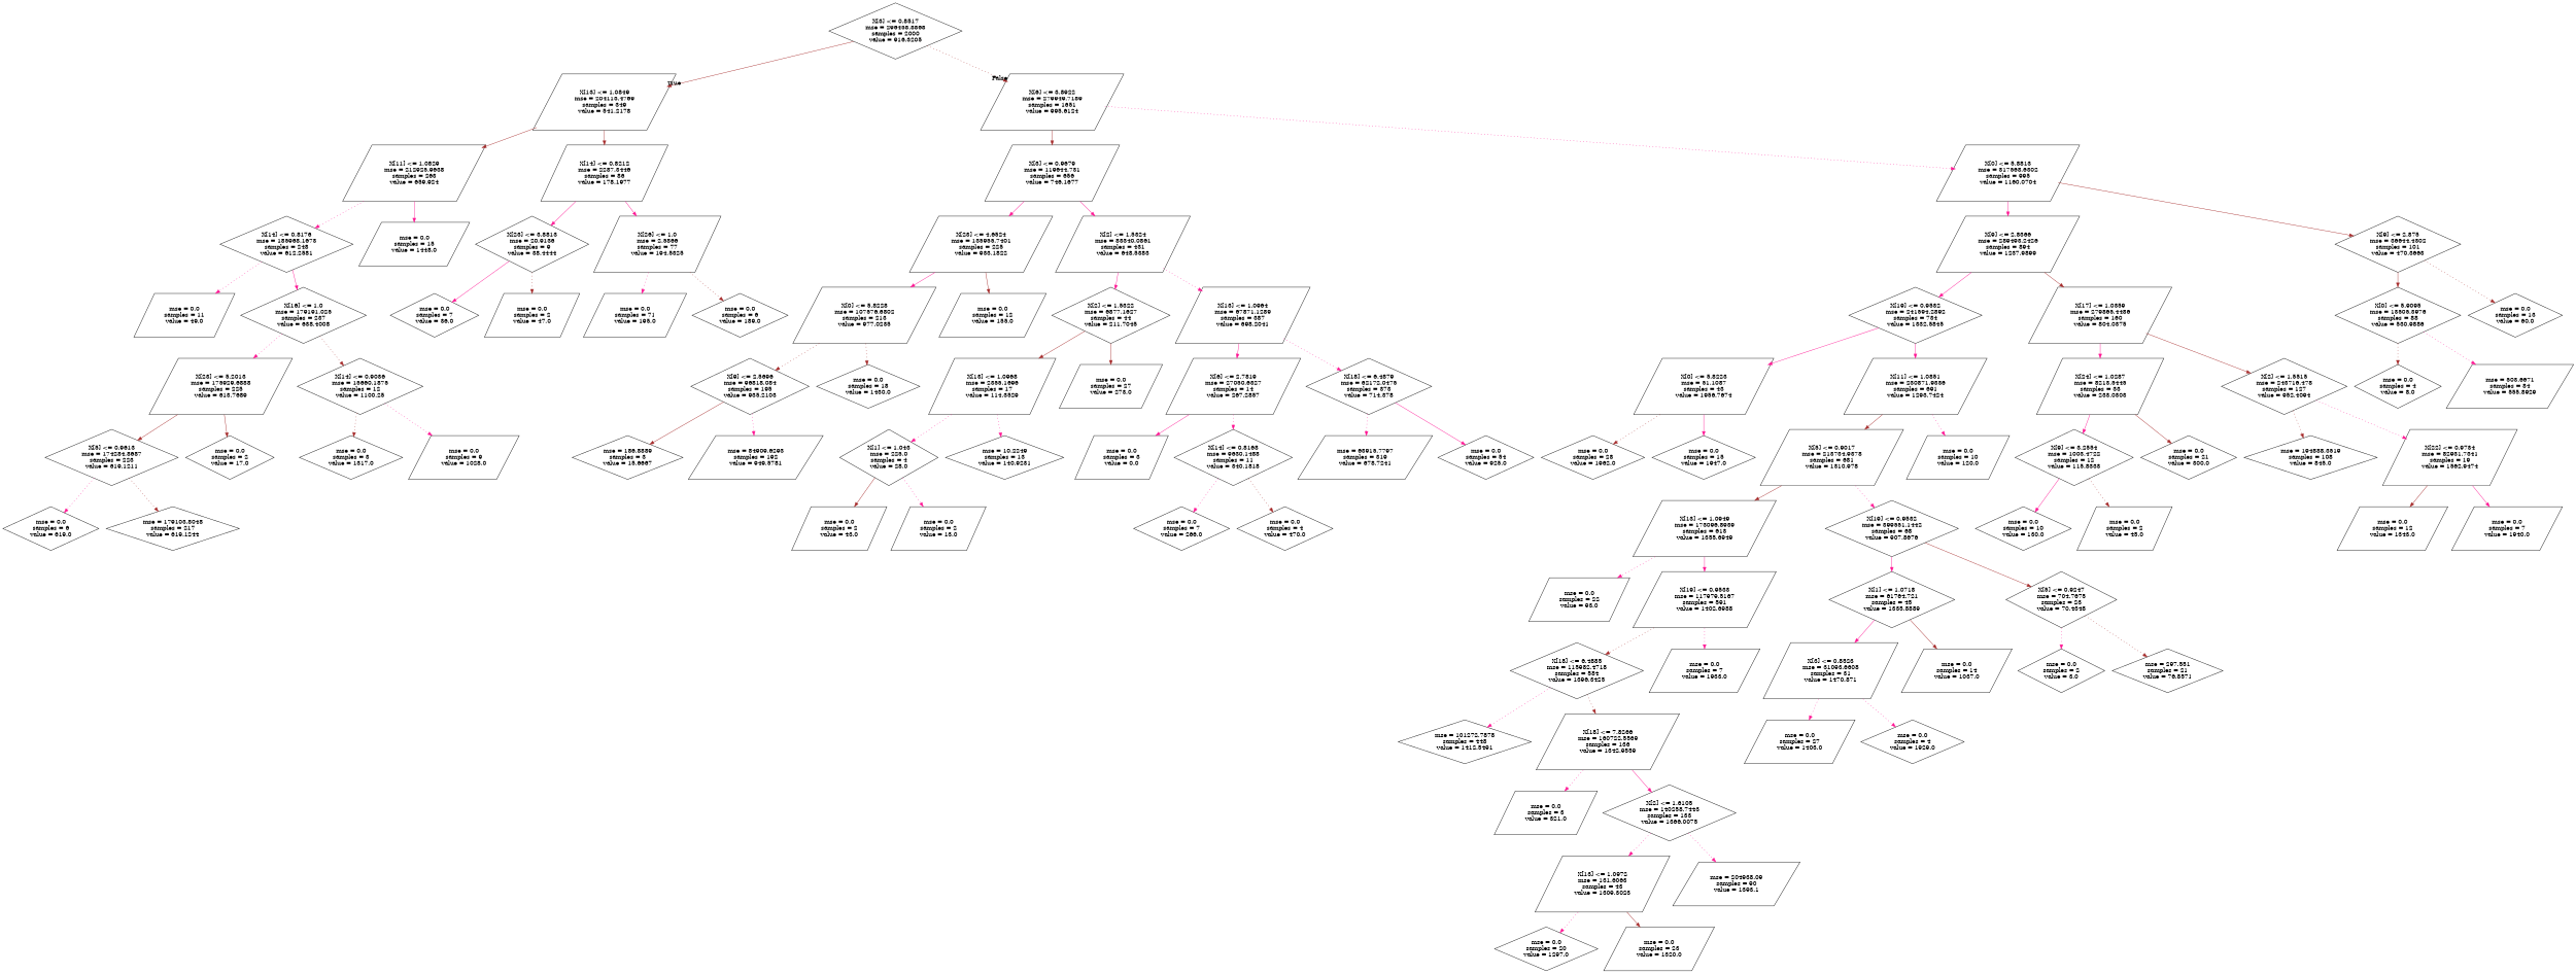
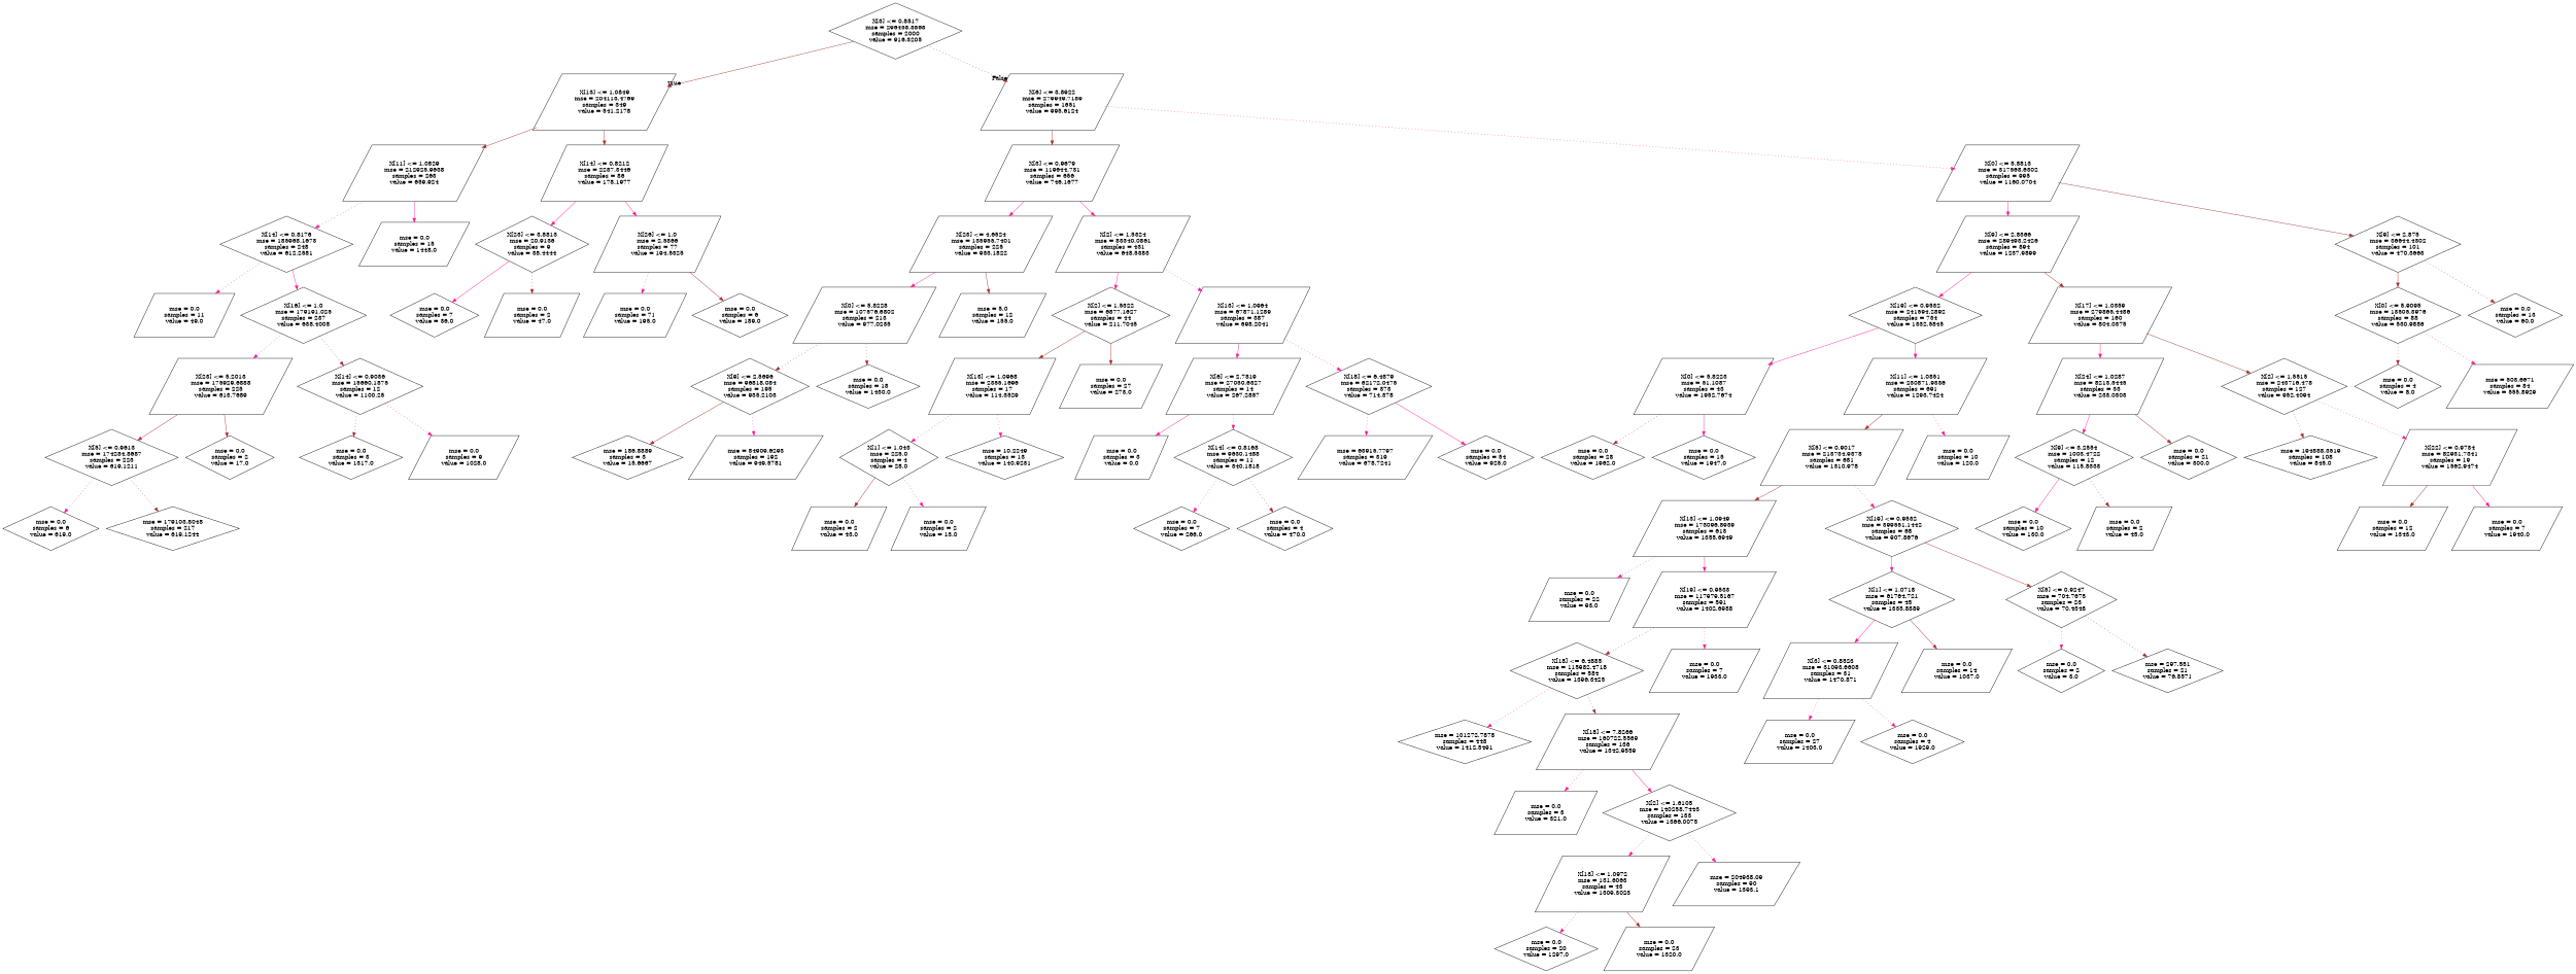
  digraph {
    node [shape=parallelogram]
    edge [color=deeppink style=solid]
    n1 [label="X[3] <= 0.8517\nmse = 296458.8868\nsamples = 2000\nvalue = 916.3205" shape=diamond]
    n2 [label="X[13] <= 1.0849\nmse = 204113.4769\nsamples = 349\nvalue = 541.2178"]
    n3 [label="X[6] <= 3.8922\nmse = 279949.7189\nsamples = 1651\nvalue = 995.6124"]
    n4 [label="X[11] <= 1.0829\nmse = 212925.9638\nsamples = 263\nvalue = 659.924"]
    n5 [label="X[14] <= 0.8212\nmse = 2287.3446\nsamples = 86\nvalue = 178.1977"]
    n6 [label="X[3] <= 0.9679\nmse = 119644.731\nsamples = 656\nvalue = 746.1677"]
    n7 [label="X[0] <= 5.8813\nmse = 317568.6302\nsamples = 995\nvalue = 1160.0704"]
    n8 [label="X[14] <= 0.8176\nmse = 185968.1673\nsamples = 248\nvalue = 612.2581" shape=diamond]
    n9 [label="mse = 0.0\nsamples = 15\nvalue = 1448.0"]
    n10 [label="X[23] <= 3.8813\nmse = 20.9136\nsamples = 9\nvalue = 38.4444" shape=diamond]
    n11 [label="X[26] <= 1.0\nmse = 2.5866\nsamples = 77\nvalue = 194.5325"]
    n12 [label="mse = 0.0\nsamples = 11\nvalue = 49.0"]
    n13 [label="X[16] <= 1.0\nmse = 179191.025\nsamples = 237\nvalue = 638.4008" shape=diamond]
    n14 [label="X[23] <= 5.2013\nmse = 175929.6888\nsamples = 225\nvalue = 613.7689"]
    n15 [label="X[14] <= 0.9036\nmse = 15660.1875\nsamples = 12\nvalue = 1100.25" shape=diamond]
    n16 [label="X[5] <= 0.9613\nmse = 174284.8687\nsamples = 223\nvalue = 619.1211" shape=diamond]
    n17 [label="mse = 0.0\nsamples = 2\nvalue = 17.0" shape=diamond]
    n18 [label="mse = 0.0\nsamples = 3\nvalue = 1317.0" shape=diamond]
    n19 [label="mse = 0.0\nsamples = 9\nvalue = 1028.0"]
    n20 [label="mse = 0.0\nsamples = 6\nvalue = 619.0" shape=diamond]
    n21 [label="mse = 179103.8048\nsamples = 217\nvalue = 619.1244" shape=diamond]
    n22 [label="mse = 0.0\nsamples = 7\nvalue = 36.0" shape=diamond]
    n23 [label="mse = 0.0\nsamples = 2\nvalue = 47.0"]
    n24 [label="mse = 0.0\nsamples = 71\nvalue = 195.0"]
    n25 [label="mse = 0.0\nsamples = 6\nvalue = 189.0" shape=diamond]
    n26 [label="X[23] <= 4.6524\nmse = 135955.7401\nsamples = 225\nvalue = 933.1822"]
    n27 [label="X[2] <= 1.5324\nmse = 83340.0861\nsamples = 431\nvalue = 648.5383"]
    n28 [label="X[9] <= 2.8366\nmse = 289493.2426\nsamples = 894\nvalue = 1237.9899"]
    n29 [label="X[9] <= 2.875\nmse = 36644.4302\nsamples = 101\nvalue = 470.3663" shape=diamond]
    n30 [label="X[0] <= 5.8228\nmse = 107576.6802\nsamples = 213\nvalue = 977.0235"]
-   n31 [label="mse = 0.0\nsamples = 12\nvalue = 155.0"]
+   n31 [label="mse = 5.0\nsamples = 12\nvalue = 155.0"]
    n32 [label="X[2] <= 1.5322\nmse = 6877.1627\nsamples = 44\nvalue = 211.7045" shape=diamond]
    n33 [label="X[13] <= 1.0964\nmse = 67871.1289\nsamples = 387\nvalue = 698.2041"]
    n34 [label="X[9] <= 2.5696\nmse = 96818.084\nsamples = 195\nvalue = 935.2103" shape=diamond]
    n35 [label="mse = 0.0\nsamples = 18\nvalue = 1430.0" shape=diamond]
    n36 [label="mse = 186.8889\nsamples = 3\nvalue = 15.6667" shape=diamond]
    n37 [label="mse = 84909.6293\nsamples = 192\nvalue = 949.5781"]
    n38 [label="X[13] <= 1.0968\nmse = 2355.1696\nsamples = 17\nvalue = 114.3529"]
    n39 [label="mse = 0.0\nsamples = 27\nvalue = 273.0"]
    n40 [label="X[6] <= 2.7819\nmse = 27050.6327\nsamples = 14\nvalue = 267.2857"]
    n41 [label="X[18] <= 6.4879\nmse = 62172.0475\nsamples = 373\nvalue = 714.378" shape=diamond]
    n42 [label="X[1] <= 1.043\nmse = 225.0\nsamples = 4\nvalue = 28.0" shape=diamond]
    n43 [label="mse = 10.2249\nsamples = 13\nvalue = 140.9231" shape=diamond]
    n44 [label="mse = 0.0\nsamples = 2\nvalue = 43.0"]
    n45 [label="mse = 0.0\nsamples = 2\nvalue = 13.0"]
    n46 [label="mse = 0.0\nsamples = 3\nvalue = 0.0"]
    n47 [label="X[14] <= 0.8168\nmse = 9630.1488\nsamples = 11\nvalue = 340.1818" shape=diamond]
    n48 [label="mse = 63915.7797\nsamples = 319\nvalue = 678.7241"]
    n49 [label="mse = 0.0\nsamples = 54\nvalue = 925.0" shape=diamond]
    n50 [label="mse = 0.0\nsamples = 7\nvalue = 266.0" shape=diamond]
    n51 [label="mse = 0.0\nsamples = 4\nvalue = 470.0" shape=diamond]
    n52 [label="X[19] <= 0.9532\nmse = 241594.2892\nsamples = 734\nvalue = 1332.5845" shape=diamond]
    n53 [label="X[17] <= 1.0359\nmse = 279865.4486\nsamples = 160\nvalue = 804.0375"]
    n54 [label="X[0] <= 5.9095\nmse = 13505.3976\nsamples = 88\nvalue = 530.9886" shape=diamond]
    n55 [label="mse = 0.0\nsamples = 13\nvalue = 60.0" shape=diamond]
-   n56 [label="X[0] <= 5.8223\nmse = 51.1087\nsamples = 43\nvalue = 1956.7674"]
+   n56 [label="X[0] <= 5.8223\nmse = 51.1087\nsamples = 43\nvalue = 1952.7674"]
    n57 [label="X[11] <= 1.0851\nmse = 230871.9336\nsamples = 691\nvalue = 1293.7424"]
    n58 [label="X[24] <= 1.0287\nmse = 8213.5445\nsamples = 33\nvalue = 233.0303"]
    n59 [label="X[2] <= 1.5515\nmse = 243716.478\nsamples = 127\nvalue = 952.4094" shape=diamond]
    n60 [label="mse = 0.0\nsamples = 28\nvalue = 1962.0" shape=diamond]
    n61 [label="mse = 0.0\nsamples = 15\nvalue = 1947.0" shape=diamond]
    n62 [label="X[5] <= 0.9017\nmse = 213734.9378\nsamples = 681\nvalue = 1310.978"]
    n63 [label="mse = 0.0\nsamples = 10\nvalue = 120.0"]
    n64 [label="X[13] <= 1.0949\nmse = 173096.8939\nsamples = 613\nvalue = 1355.6949"]
    n65 [label="X[19] <= 0.9532\nmse = 399551.1442\nsamples = 68\nvalue = 907.8676" shape=diamond]
    n66 [label="mse = 0.0\nsamples = 22\nvalue = 93.0"]
    n67 [label="X[19] <= 0.9533\nmse = 117979.5167\nsamples = 591\nvalue = 1402.6988"]
    n68 [label="X[1] <= 1.0718\nmse = 61764.721\nsamples = 45\nvalue = 1335.8889" shape=diamond]
    n69 [label="X[5] <= 0.9247\nmse = 704.7675\nsamples = 23\nvalue = 70.4348" shape=diamond]
    n70 [label="X[18] <= 6.4885\nmse = 115982.4718\nsamples = 584\nvalue = 1396.3425" shape=diamond]
    n71 [label="mse = 0.0\nsamples = 7\nvalue = 1933.0"]
    n72 [label="mse = 101272.7878\nsamples = 448\nvalue = 1412.5491" shape=diamond]
    n73 [label="X[18] <= 7.8266\nmse = 160722.5569\nsamples = 136\nvalue = 1342.9559"]
    n74 [label="mse = 0.0\nsamples = 3\nvalue = 321.0"]
    n75 [label="X[2] <= 1.6105\nmse = 140258.7443\nsamples = 133\nvalue = 1366.0075" shape=diamond]
    n76 [label="X[13] <= 1.0972\nmse = 131.6063\nsamples = 43\nvalue = 1309.3023"]
    n77 [label="mse = 204938.09\nsamples = 90\nvalue = 1393.1"]
    n78 [label="mse = 0.0\nsamples = 20\nvalue = 1297.0" shape=diamond]
    n79 [label="mse = 0.0\nsamples = 23\nvalue = 1320.0"]
    n80 [label="X[3] <= 0.8523\nmse = 31093.6608\nsamples = 31\nvalue = 1470.871"]
    n81 [label="mse = 0.0\nsamples = 14\nvalue = 1037.0"]
    n82 [label="mse = 0.0\nsamples = 2\nvalue = 3.0" shape=diamond]
    n83 [label="mse = 297.551\nsamples = 21\nvalue = 76.8571" shape=diamond]
    n84 [label="mse = 0.0\nsamples = 27\nvalue = 1403.0"]
    n85 [label="mse = 0.0\nsamples = 4\nvalue = 1929.0" shape=diamond]
    n86 [label="X[9] <= 3.2554\nmse = 1003.4722\nsamples = 12\nvalue = 115.8333" shape=diamond]
    n87 [label="mse = 0.0\nsamples = 21\nvalue = 300.0" shape=diamond]
    n88 [label="mse = 194888.3519\nsamples = 108\nvalue = 845.0" shape=diamond]
    n89 [label="X[22] <= 0.9734\nmse = 82931.7341\nsamples = 19\nvalue = 1562.9474"]
    n90 [label="mse = 0.0\nsamples = 10\nvalue = 130.0" shape=diamond]
    n91 [label="mse = 0.0\nsamples = 2\nvalue = 45.0"]
    n92 [label="mse = 0.0\nsamples = 12\nvalue = 1343.0"]
    n93 [label="mse = 0.0\nsamples = 7\nvalue = 1940.0"]
    n94 [label="mse = 0.0\nsamples = 4\nvalue = 8.0" shape=diamond]
    n95 [label="mse = 503.6671\nsamples = 84\nvalue = 555.8929"]
    n1 -> n2 [color=brown headlabel=True labelangle=45 labeldistance=2.5]
    n1 -> n3 [color=brown headlabel=False labelangle=-45 labeldistance=2.5 style=dotted]
    n2 -> n4 [color=brown]
    n2 -> n5 [color=brown]
    n3 -> n6 [color=brown]
    n3 -> n7 [style=dotted]
    n4 -> n8 [style=dotted]
    n4 -> n9
    n5 -> n10
    n5 -> n11
    n6 -> n26
    n6 -> n27
    n7 -> n28
    n7 -> n29 [color=brown]
    n8 -> n12 [style=dotted]
    n8 -> n13
    n10 -> n22
    n10 -> n23 [color=brown style=dotted]
    n11 -> n24 [style=dotted]
-   n11 -> n25 [color=brown style=dotted]
+   n11 -> n25 [color=brown]
    n13 -> n14 [style=dotted]
    n13 -> n15 [color=brown style=dotted]
    n14 -> n16 [color=brown]
    n14 -> n17 [color=brown]
    n15 -> n18 [color=brown style=dotted]
    n15 -> n19 [style=dotted]
    n16 -> n20 [style=dotted]
    n16 -> n21 [color=brown style=dotted]
    n26 -> n30
    n26 -> n31 [color=brown]
    n27 -> n32
    n27 -> n33 [style=dotted]
    n28 -> n52
    n28 -> n53 [color=brown]
    n29 -> n54 [color=brown]
    n29 -> n55 [color=brown style=dotted]
    n30 -> n34 [color=brown style=dotted]
    n30 -> n35 [color=brown style=dotted]
    n32 -> n38 [color=brown]
    n32 -> n39 [color=brown]
    n33 -> n40
    n33 -> n41 [style=dotted]
    n34 -> n36 [color=brown]
    n34 -> n37 [style=dotted]
    n38 -> n42 [style=dotted]
    n38 -> n43 [style=dotted]
    n40 -> n46
    n40 -> n47 [style=dotted]
    n41 -> n48 [style=dotted]
    n41 -> n49
    n42 -> n44 [color=brown]
    n42 -> n45 [style=dotted]
    n47 -> n50 [style=dotted]
    n47 -> n51 [color=brown style=dotted]
    n52 -> n56
    n52 -> n57
    n53 -> n58
    n53 -> n59 [color=brown]
    n54 -> n94 [color=brown style=dotted]
    n54 -> n95 [style=dotted]
    n56 -> n60 [color=brown style=dotted]
    n56 -> n61
    n57 -> n62 [color=brown]
    n57 -> n63 [style=dotted]
    n58 -> n86
    n58 -> n87 [color=brown]
    n59 -> n88 [color=brown style=dotted]
    n59 -> n89 [style=dotted]
    n62 -> n64 [color=brown]
    n62 -> n65 [style=dotted]
    n64 -> n66 [style=dotted]
    n64 -> n67
    n65 -> n68
    n65 -> n69 [color=brown]
    n67 -> n70 [color=brown style=dotted]
    n67 -> n71 [style=dotted]
    n68 -> n80
    n68 -> n81 [color=brown]
    n69 -> n82 [style=dotted]
    n69 -> n83 [color=brown style=dotted]
    n70 -> n72 [style=dotted]
    n70 -> n73 [color=brown style=dotted]
    n73 -> n74 [style=dotted]
    n73 -> n75
    n75 -> n76 [style=dotted]
    n75 -> n77 [style=dotted]
    n76 -> n78 [style=dotted]
    n76 -> n79 [color=brown]
    n80 -> n84 [style=dotted]
    n80 -> n85 [style=dotted]
    n86 -> n90
    n86 -> n91 [color=brown style=dotted]
    n89 -> n92 [color=brown]
    n89 -> n93
  }
